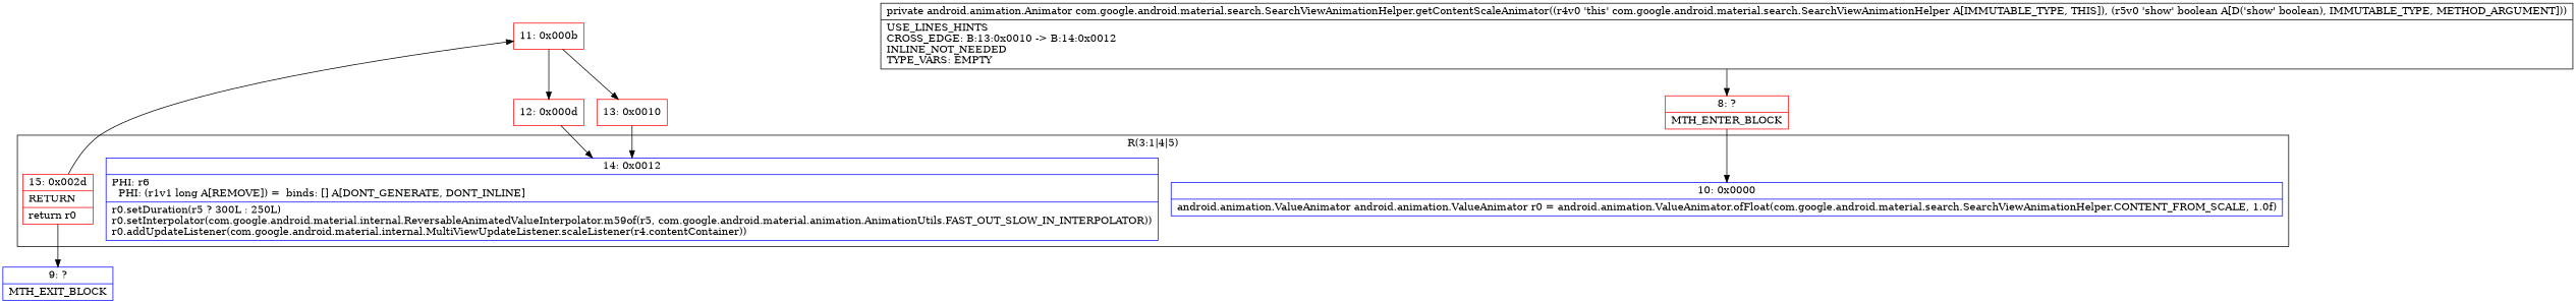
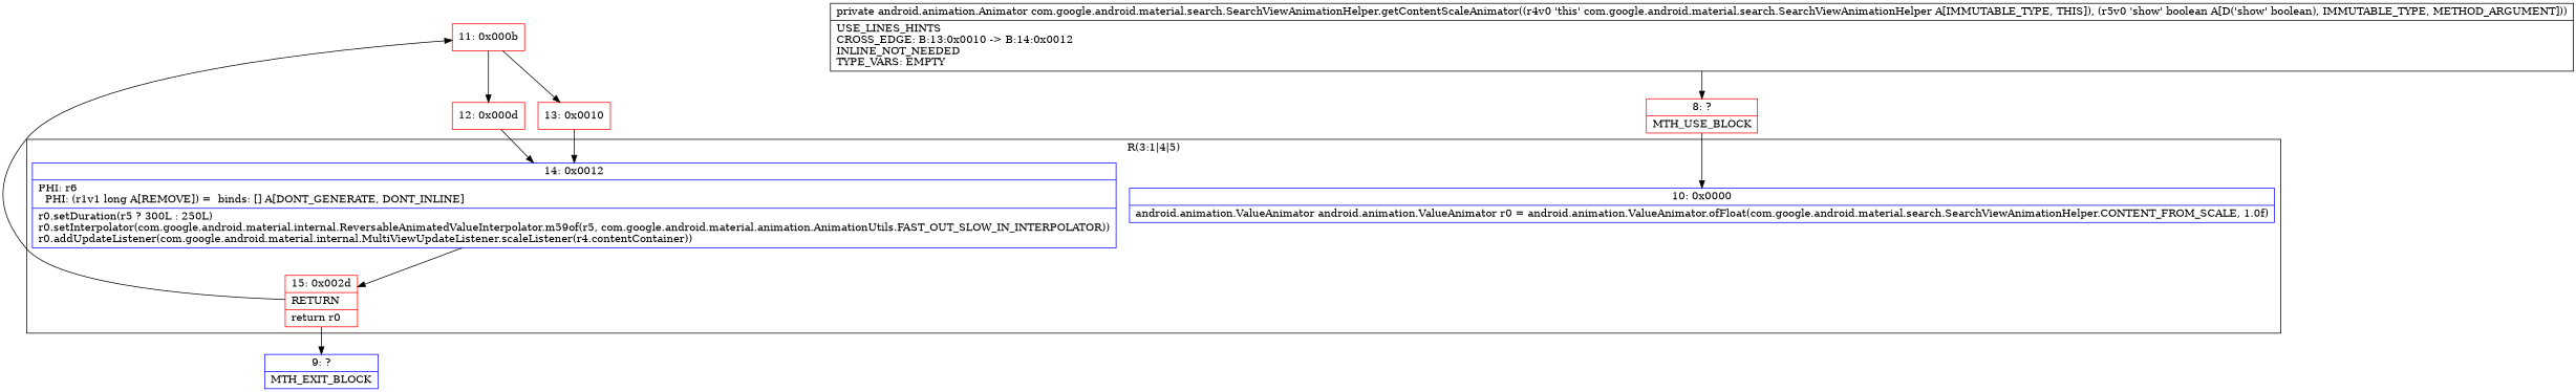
  digraph {
    node [color=red shape=record]
    n1 [color=blue label="{10\:\ 0x0000|android.animation.ValueAnimator android.animation.ValueAnimator r0 = android.animation.ValueAnimator.ofFloat(com.google.android.material.search.SearchViewAnimationHelper.CONTENT_FROM_SCALE, 1.0f)\l}"]
    n2 [color=blue label="{14\:\ 0x0012|PHI: r6 \l  PHI: (r1v1 long A[REMOVE]) =  binds: [] A[DONT_GENERATE, DONT_INLINE]\l|r0.setDuration(r5 ? 300L : 250L)\lr0.setInterpolator(com.google.android.material.internal.ReversableAnimatedValueInterpolator.m59of(r5, com.google.android.material.animation.AnimationUtils.FAST_OUT_SLOW_IN_INTERPOLATOR))\lr0.addUpdateListener(com.google.android.material.internal.MultiViewUpdateListener.scaleListener(r4.contentContainer))\l}"]
    n3 [label="{15\:\ 0x002d|RETURN\l|return r0\l}"]
    n4 [label="{11\:\ 0x000b}"]
    n5 [color=blue label="{9\:\ ?|MTH_EXIT_BLOCK\l}"]
    n6 [label="{12\:\ 0x000d}"]
    n7 [label="{13\:\ 0x0010}"]
-   n8 [label="{8\:\ ?|MTH_ENTER_BLOCK\l}"]
+   n8 [label="{8\:\ ?|MTH_USE_BLOCK\l}"]
    n9 [label="{private android.animation.Animator com.google.android.material.search.SearchViewAnimationHelper.getContentScaleAnimator((r4v0 'this' com.google.android.material.search.SearchViewAnimationHelper A[IMMUTABLE_TYPE, THIS]), (r5v0 'show' boolean A[D('show' boolean), IMMUTABLE_TYPE, METHOD_ARGUMENT]))  | USE_LINES_HINTS\lCROSS_EDGE: B:13:0x0010 \-\> B:14:0x0012\lINLINE_NOT_NEEDED\lTYPE_VARS: EMPTY\l}" color=""]
    subgraph cluster_1 {
      label="R(3:1|4|5)"
      n1
      n2
      n3
    }
+   n2 -> n3
    n3 -> n4
    n3 -> n5
    n4 -> n6
    n4 -> n7
    n6 -> n2
    n7 -> n2
    n8 -> n1
    n9 -> n8
  }
